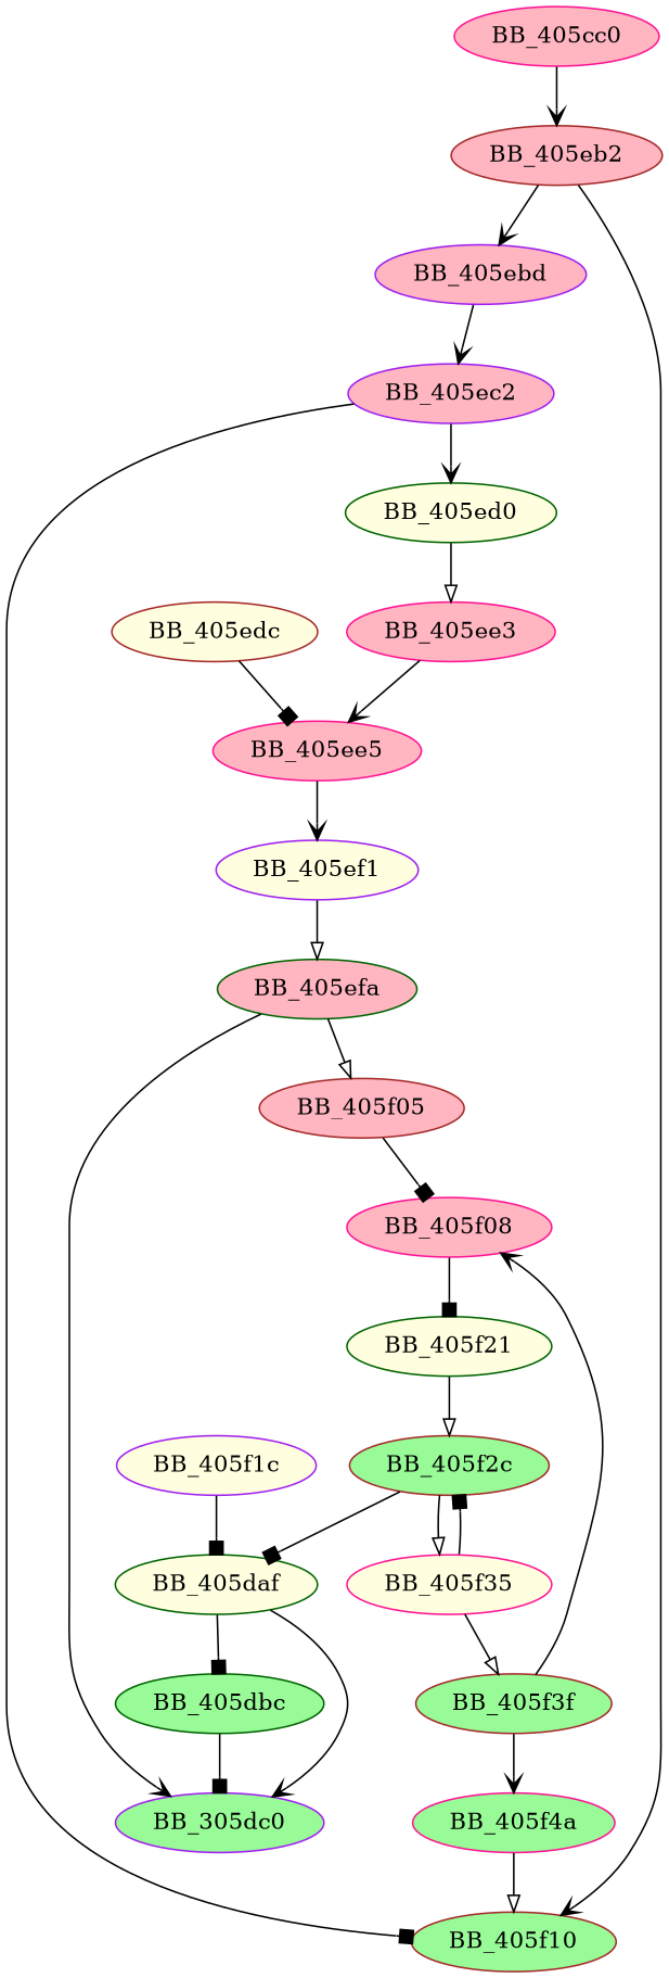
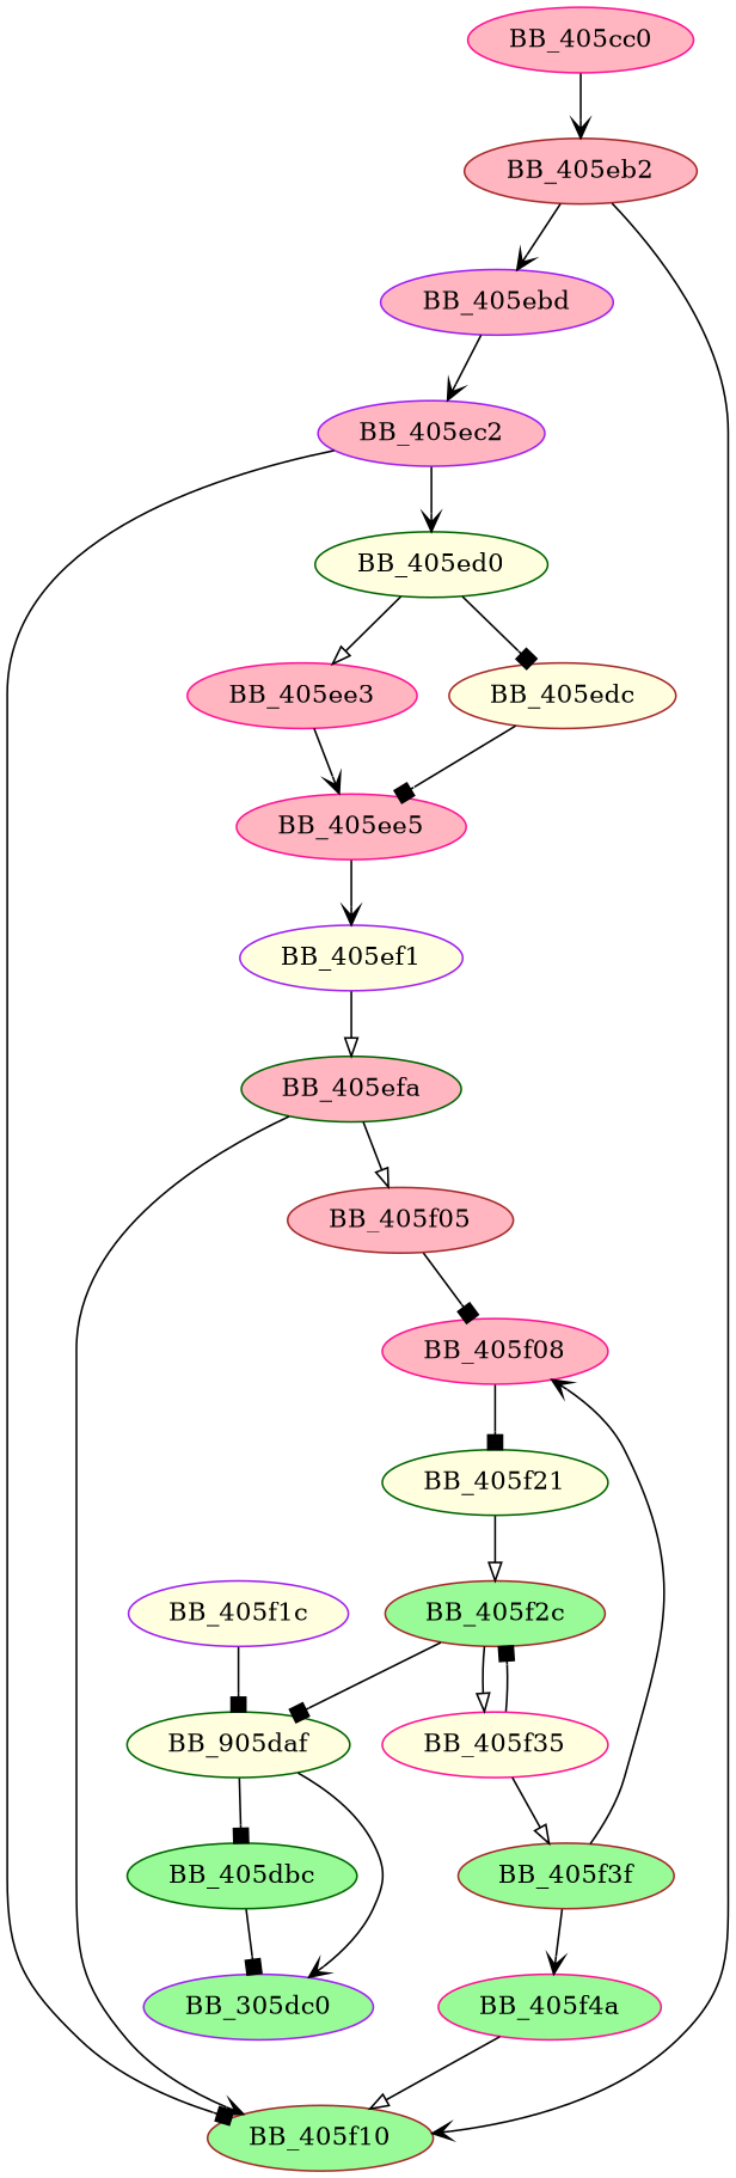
  digraph {
    node [color=brown fillcolor=lightpink style=filled]
    edge [arrowhead=vee]
    BB_405eb2
    BB_405cc0 [color=deeppink]
    BB_405ebd [color=purple]
    BB_405f10 [fillcolor=palegreen]
    BB_405ec2 [color=purple]
-   BB_405daf [color=darkgreen fillcolor=lightyellow]
+   BB_405daf [color=darkgreen fillcolor=lightyellow label=BB_905daf]
    BB_405dbc [color=darkgreen fillcolor=palegreen]
    n8 [color=purple fillcolor=palegreen label=BB_305dc0]
    BB_405ed0 [color=darkgreen fillcolor=lightyellow]
    BB_405edc [fillcolor=lightyellow]
    BB_405ee3 [color=deeppink]
    BB_405ee5 [color=deeppink]
    BB_405ef1 [color=purple fillcolor=lightyellow]
    BB_405efa [color=darkgreen]
    BB_405f05
    BB_405f08 [color=deeppink]
    BB_405f21 [color=darkgreen fillcolor=lightyellow]
    BB_405f2c [fillcolor=palegreen]
    BB_405f35 [color=deeppink fillcolor=lightyellow]
    BB_405f1c [color=purple fillcolor=lightyellow]
    BB_405f3f [fillcolor=palegreen]
    BB_405f4a [color=deeppink fillcolor=palegreen]
    BB_405eb2 -> BB_405ebd
    BB_405eb2 -> BB_405f10
    BB_405cc0 -> BB_405eb2
    BB_405ebd -> BB_405ec2
    BB_405ec2 -> BB_405f10 [arrowhead=box]
    BB_405ec2 -> BB_405ed0
    BB_405daf -> BB_405dbc [arrowhead=box]
    BB_405daf -> n8
    BB_405dbc -> n8 [arrowhead=box]
+   BB_405ed0 -> BB_405edc [arrowhead=box]
    BB_405ed0 -> BB_405ee3 [arrowhead=onormal]
    BB_405edc -> BB_405ee5 [arrowhead=box]
    BB_405ee3 -> BB_405ee5
    BB_405ee5 -> BB_405ef1
    BB_405ef1 -> BB_405efa [arrowhead=onormal]
-   BB_405efa -> n8
+   BB_405efa -> BB_405f10
    BB_405efa -> BB_405f05 [arrowhead=onormal]
    BB_405f05 -> BB_405f08 [arrowhead=box]
    BB_405f08 -> BB_405f21 [arrowhead=box]
    BB_405f21 -> BB_405f2c [arrowhead=onormal]
    BB_405f2c -> BB_405daf [arrowhead=box]
    BB_405f2c -> BB_405f35 [arrowhead=onormal]
    BB_405f35 -> BB_405f2c [arrowhead=box]
    BB_405f35 -> BB_405f3f [arrowhead=onormal]
    BB_405f1c -> BB_405daf [arrowhead=box]
    BB_405f3f -> BB_405f08
    BB_405f3f -> BB_405f4a
    BB_405f4a -> BB_405f10 [arrowhead=onormal]
  }
